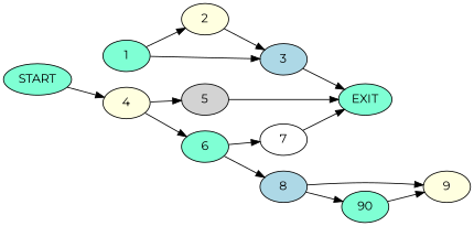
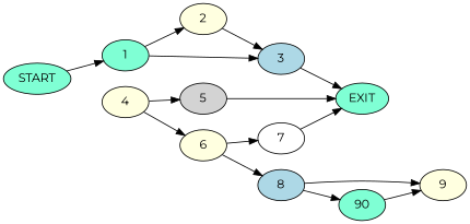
  digraph {
    fontname=Montserrat
    rankdir=LR
    node [fillcolor=aquamarine fontname=Montserrat style=filled]
    edge [fontname=Montserrat]
    n1 [label=START]
    1
    2 [fillcolor=lightyellow]
    3 [fillcolor=lightblue]
    n5 [label=EXIT]
    4 [fillcolor=lightyellow]
    5 [fillcolor=lightgrey]
-   6
+   6 [fillcolor=lightyellow]
    7 [fillcolor=white]
    8 [fillcolor=lightblue]
    9 [fillcolor=lightyellow]
    n12 [label=90]
-   n1 -> 4
+   n1 -> 1
    1 -> 2
    1 -> 3
    2 -> 3
    3 -> n5
    4 -> 5
    4 -> 6
    5 -> n5
    6 -> 7
    6 -> 8
    7 -> n5
    8 -> 9
    8 -> n12
    n12 -> 9
  }
